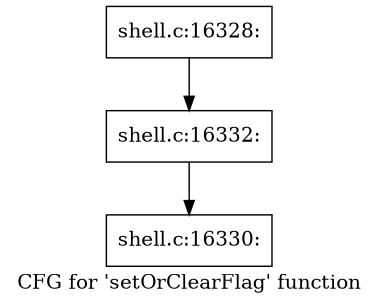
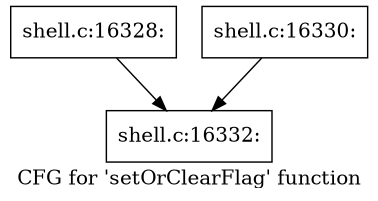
  digraph {
    label="CFG for 'setOrClearFlag' function"
    node [shape=record]
    n1 [label="{shell.c:16328:}"]
    n2 [label="{shell.c:16332:}"]
    n3 [label="{shell.c:16330:}"]
    n1 -> n2
-   n2 -> n3
+   n3 -> n2
  }
